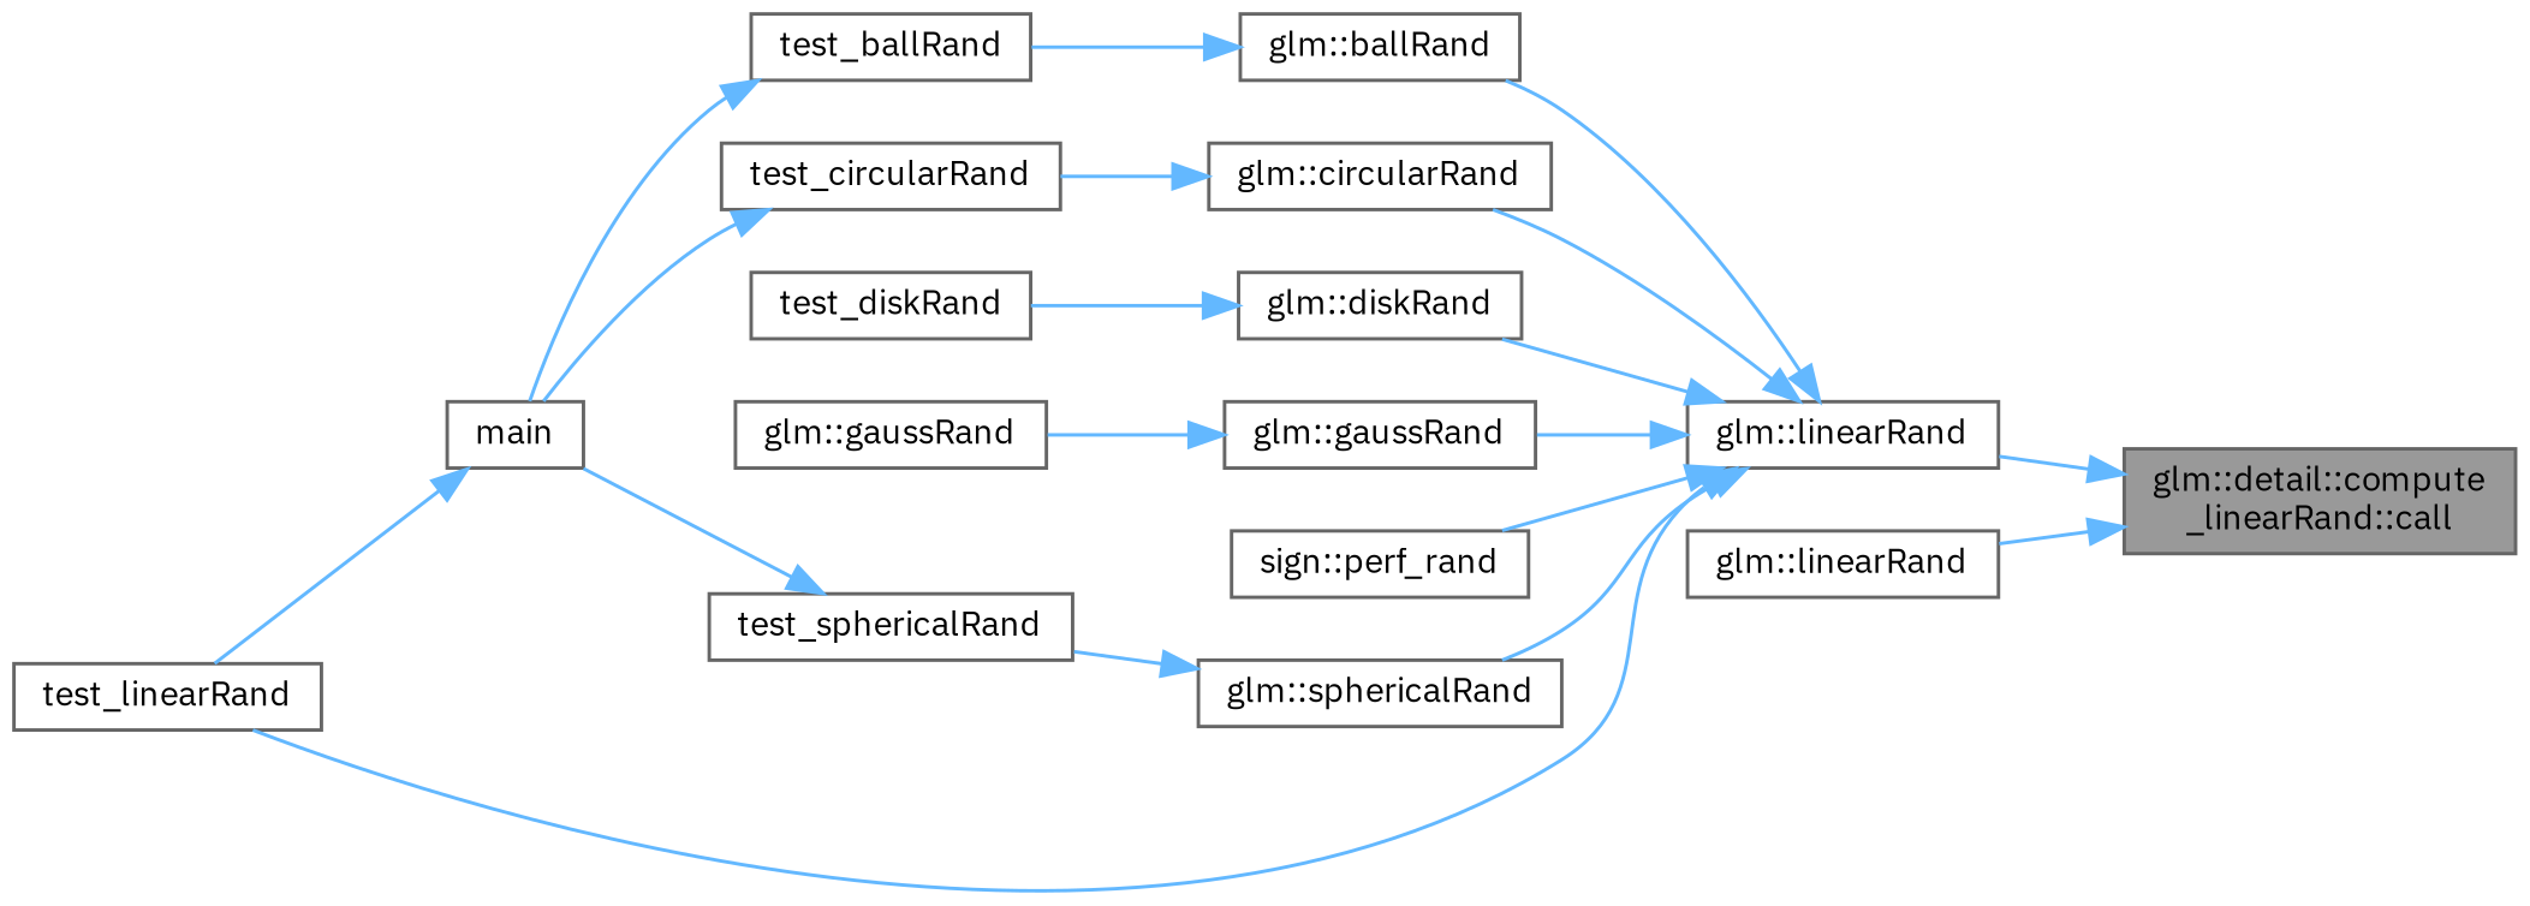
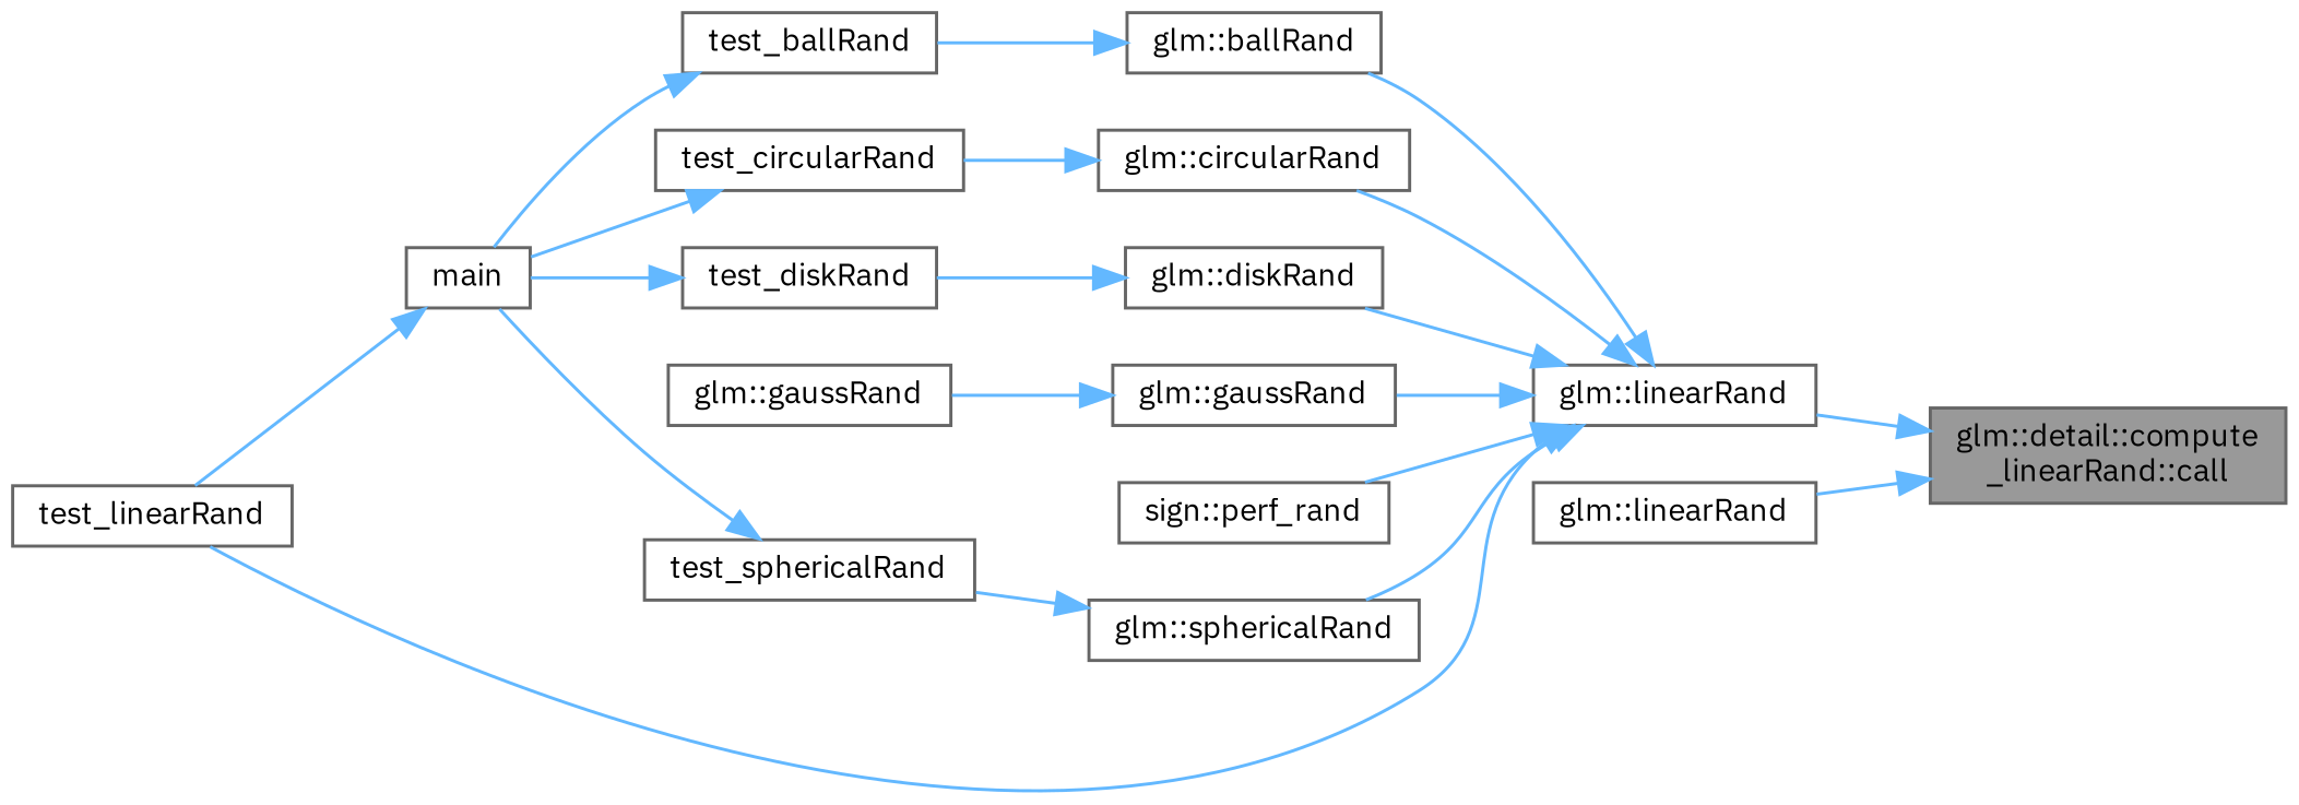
  digraph {
    fontname="IBM Plex Sans"
    rankdir=RL
    node [color=grey40 fillcolor=white fontname="IBM Plex Sans" fontsize=10 shape=box style=filled]
    edge [color=steelblue1 dir=back fontname="IBM Plex Sans" fontsize=10 labelfontname=Helvetica labelfontsize=10 style=solid]
    n1 [color=gray40 fillcolor=grey60 fontcolor=black height=0.2 label="glm::detail::compute\l_linearRand::call" width=0.4]
    n2 [height=0.2 label="glm::linearRand" width=0.4]
    n3 [height=0.2 label="glm::linearRand" width=0.4]
    n4 [height=0.2 label="glm::ballRand" width=0.4]
    n5 [height=0.2 label="glm::circularRand" width=0.4]
    n6 [height=0.2 label="glm::diskRand" width=0.4]
    n7 [height=0.2 label="glm::gaussRand" width=0.4]
    n8 [height=0.2 label="sign::perf_rand" width=0.4]
    n9 [height=0.2 label="glm::sphericalRand" width=0.4]
    n10 [height=0.2 label=test_linearRand width=0.4]
    n11 [height=0.2 label=test_ballRand width=0.4]
    n12 [height=0.2 label=test_circularRand width=0.4]
    n13 [height=0.2 label=test_diskRand width=0.4]
    n14 [height=0.2 label="glm::gaussRand" width=0.4]
    n15 [height=0.2 label=test_sphericalRand width=0.4]
    n16 [height=0.2 label=main width=0.4]
    n1 -> n2
    n1 -> n3
    n2 -> n4
    n2 -> n5
    n2 -> n6
    n2 -> n7
    n2 -> n8
    n2 -> n9
    n2 -> n10
    n4 -> n11
    n5 -> n12
    n6 -> n13
    n7 -> n14
    n9 -> n15
    n11 -> n16
    n12 -> n16
+   n13 -> n16
    n15 -> n16
    n16 -> n10
  }
